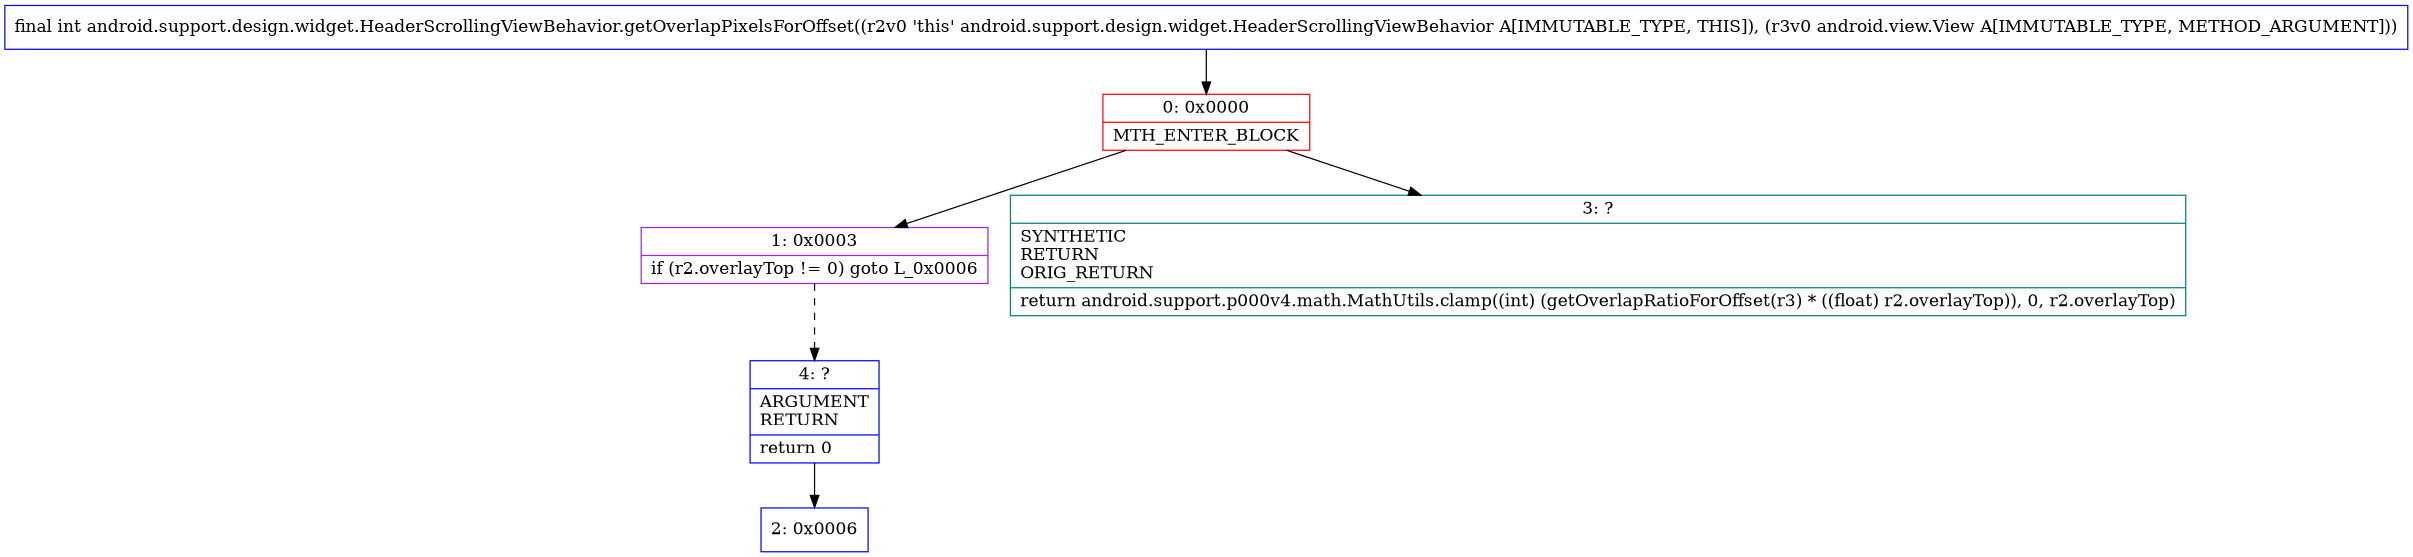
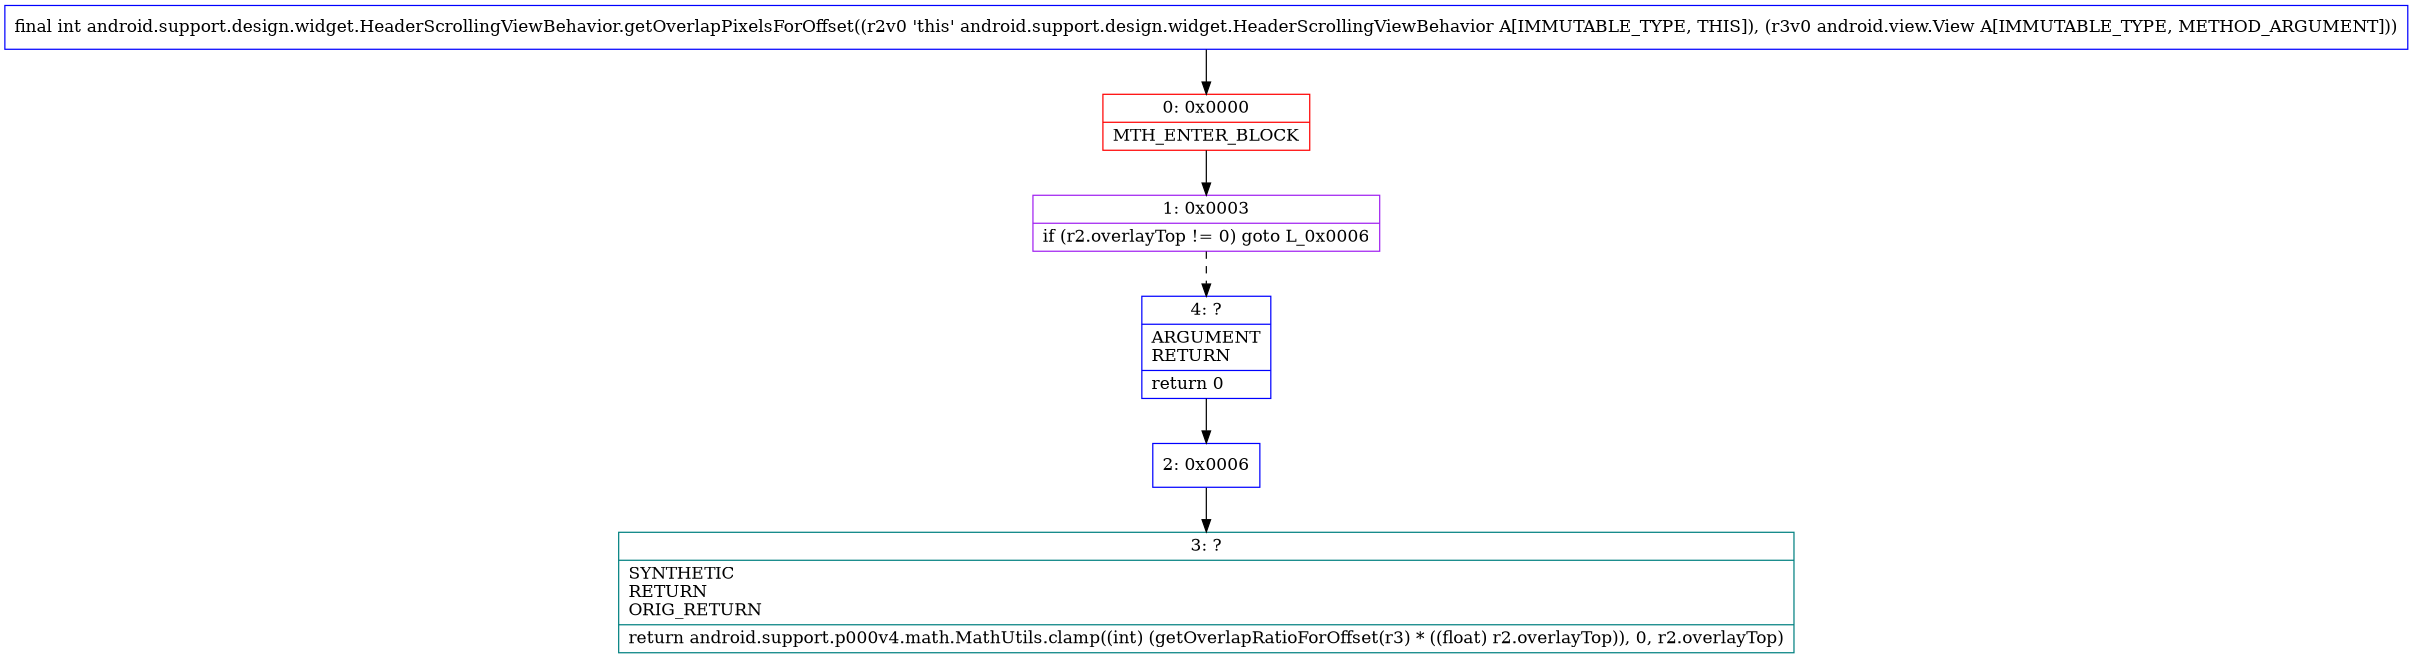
  digraph {
    node [color=blue shape=record]
    n1 [color=red label="{0\:\ 0x0000|MTH_ENTER_BLOCK\l}"]
    n2 [color=purple label="{1\:\ 0x0003|if (r2.overlayTop != 0) goto L_0x0006\l}"]
    n3 [label="{4\:\ ?|ARGUMENT\lRETURN\l|return 0\l}"]
    n4 [label="{2\:\ 0x0006}"]
    n5 [color=teal label="{3\:\ ?|SYNTHETIC\lRETURN\lORIG_RETURN\l|return android.support.p000v4.math.MathUtils.clamp((int) (getOverlapRatioForOffset(r3) * ((float) r2.overlayTop)), 0, r2.overlayTop)\l}"]
    n6 [label="{final int android.support.design.widget.HeaderScrollingViewBehavior.getOverlapPixelsForOffset((r2v0 'this' android.support.design.widget.HeaderScrollingViewBehavior A[IMMUTABLE_TYPE, THIS]), (r3v0 android.view.View A[IMMUTABLE_TYPE, METHOD_ARGUMENT])) }"]
    n1 -> n2
    n2 -> n3 [style=dashed]
    n3 -> n4
-   n1 -> n5
+   n4 -> n5
    n6 -> n1
  }
